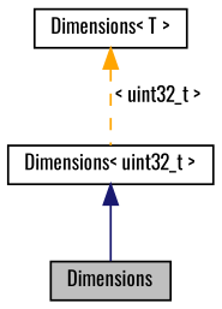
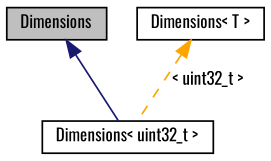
  digraph {
    fontname=Oswald
    node [color=black fillcolor=white fontname=Oswald fontsize=10 shape=record style=filled]
    edge [dir=back fontname=Oswald fontsize=10 labelfontname=Helvetica labelfontsize=10]
    n1 [fillcolor=grey75 fontcolor=black height=0.2 label=Dimensions width=0.4]
    n2 [height=0.2 label="Dimensions\< uint32_t \>" width=0.4]
    n3 [height=0.2 label="Dimensions\< T \>" width=0.4]
-   n2 -> n1 [color=midnightblue style=solid]
+   n1 -> n2 [color=midnightblue style=solid]
    n3 -> n2 [color=orange label=" \< uint32_t \>" style=dashed]
  }
